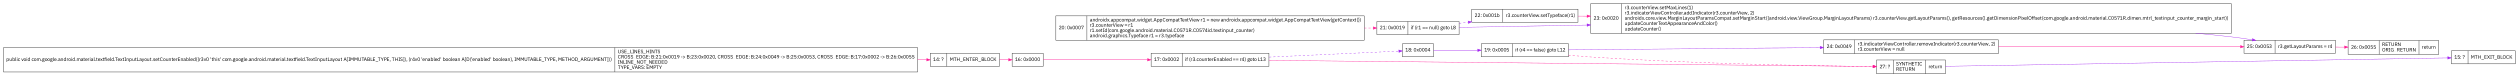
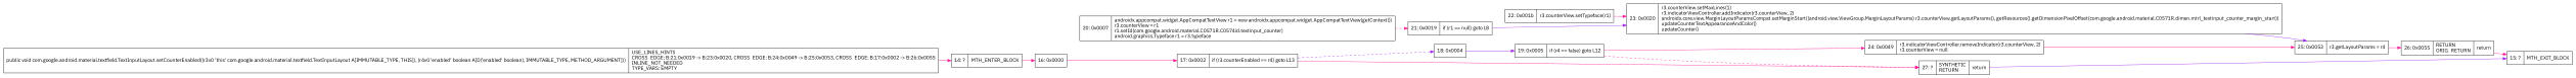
  digraph {
    fontname="IBM Plex Sans"
    rankdir=LR
    node [fontname="IBM Plex Sans" shape=record]
    edge [color=deeppink fontname="IBM Plex Sans"]
    n1 [label="{14\:\ ?|MTH_ENTER_BLOCK\l}"]
    n2 [label="{16\:\ 0x0000}"]
    n3 [label="{17\:\ 0x0002|if (r3.counterEnabled == r4) goto L13\l}"]
    n4 [label="{18\:\ 0x0004}"]
    n5 [label="{27\:\ ?|SYNTHETIC\lRETURN\l|return\l}"]
    n6 [label="{19\:\ 0x0005|if (r4 == false) goto L12\l}"]
    n7 [label="{15\:\ ?|MTH_EXIT_BLOCK\l}"]
    n8 [label="{24\:\ 0x0049|r3.indicatorViewController.removeIndicator(r3.counterView, 2)\lr3.counterView = null\l}"]
    n9 [label="{20\:\ 0x0007|androidx.appcompat.widget.AppCompatTextView r1 = new androidx.appcompat.widget.AppCompatTextView(getContext())\lr3.counterView = r1\lr1.setId(com.google.android.material.C0571R.C0574id.textinput_counter)\landroid.graphics.Typeface r1 = r3.typeface\l}"]
    n10 [label="{21\:\ 0x0019|if (r1 == null) goto L8\l}"]
    n11 [label="{25\:\ 0x0053|r3.getLayoutParams = r4\l}"]
    n12 [label="{22\:\ 0x001b|r3.counterView.setTypeface(r1)\l}"]
    n13 [label="{23\:\ 0x0020|r3.counterView.setMaxLines(1)\lr3.indicatorViewController.addIndicator(r3.counterView, 2)\landroidx.core.view.MarginLayoutParamsCompat.setMarginStart((android.view.ViewGroup.MarginLayoutParams) r3.counterView.getLayoutParams(), getResources().getDimensionPixelOffset(com.google.android.material.C0571R.dimen.mtrl_textinput_counter_margin_start))\lupdateCounterTextAppearanceAndColor()\lupdateCounter()\l}"]
    n14 [label="{26\:\ 0x0055|RETURN\lORIG_RETURN\l|return\l}"]
    n15 [label="{public void com.google.android.material.textfield.TextInputLayout.setCounterEnabled((r3v0 'this' com.google.android.material.textfield.TextInputLayout A[IMMUTABLE_TYPE, THIS]), (r4v0 'enabled' boolean A[D('enabled' boolean), IMMUTABLE_TYPE, METHOD_ARGUMENT]))  | USE_LINES_HINTS\lCROSS_EDGE: B:21:0x0019 \-\> B:23:0x0020, CROSS_EDGE: B:24:0x0049 \-\> B:25:0x0053, CROSS_EDGE: B:17:0x0002 \-\> B:26:0x0055\lINLINE_NOT_NEEDED\lTYPE_VARS: EMPTY\l}"]
    n1 -> n2
    n2 -> n3
    n3 -> n4 [color=purple style=dashed]
    n3 -> n5
    n4 -> n6 [color=purple]
    n5 -> n7 [color=purple]
    n6 -> n5 [style=dashed]
-   n6 -> n8 [color=purple]
+   n6 -> n8
    n8 -> n11
    n9 -> n10 [style=dashed]
-   n10 -> n12 [color=purple style=dashed]
    n10 -> n13 [color=purple]
    n11 -> n14
    n12 -> n13
    n13 -> n11 [color=purple]
+   n14 -> n7
    n15 -> n1
  }
